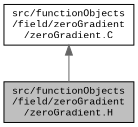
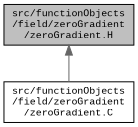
  digraph {
    fontname="Liberation Mono"
    node [color=black fontname="Liberation Mono" fontsize=10 shape=record]
    n1 [fillcolor=grey75 fontcolor=black height=0.2 label="src/functionObjects\l/field/zeroGradient\l/zeroGradient.H" style=filled width=0.4]
    n2 [height=0.2 label="src/functionObjects\l/field/zeroGradient\l/zeroGradient.C" width=0.4]
-   n2 -> n1 [color=gray40 dir=back fontname="Liberation Mono" fontsize=10 labelfontname=Helvetica labelfontsize=10 style=solid]
+   n1 -> n2 [color=gray40 dir=back fontname="Liberation Mono" fontsize=10 labelfontname=Helvetica labelfontsize=10 style=solid]
  }
